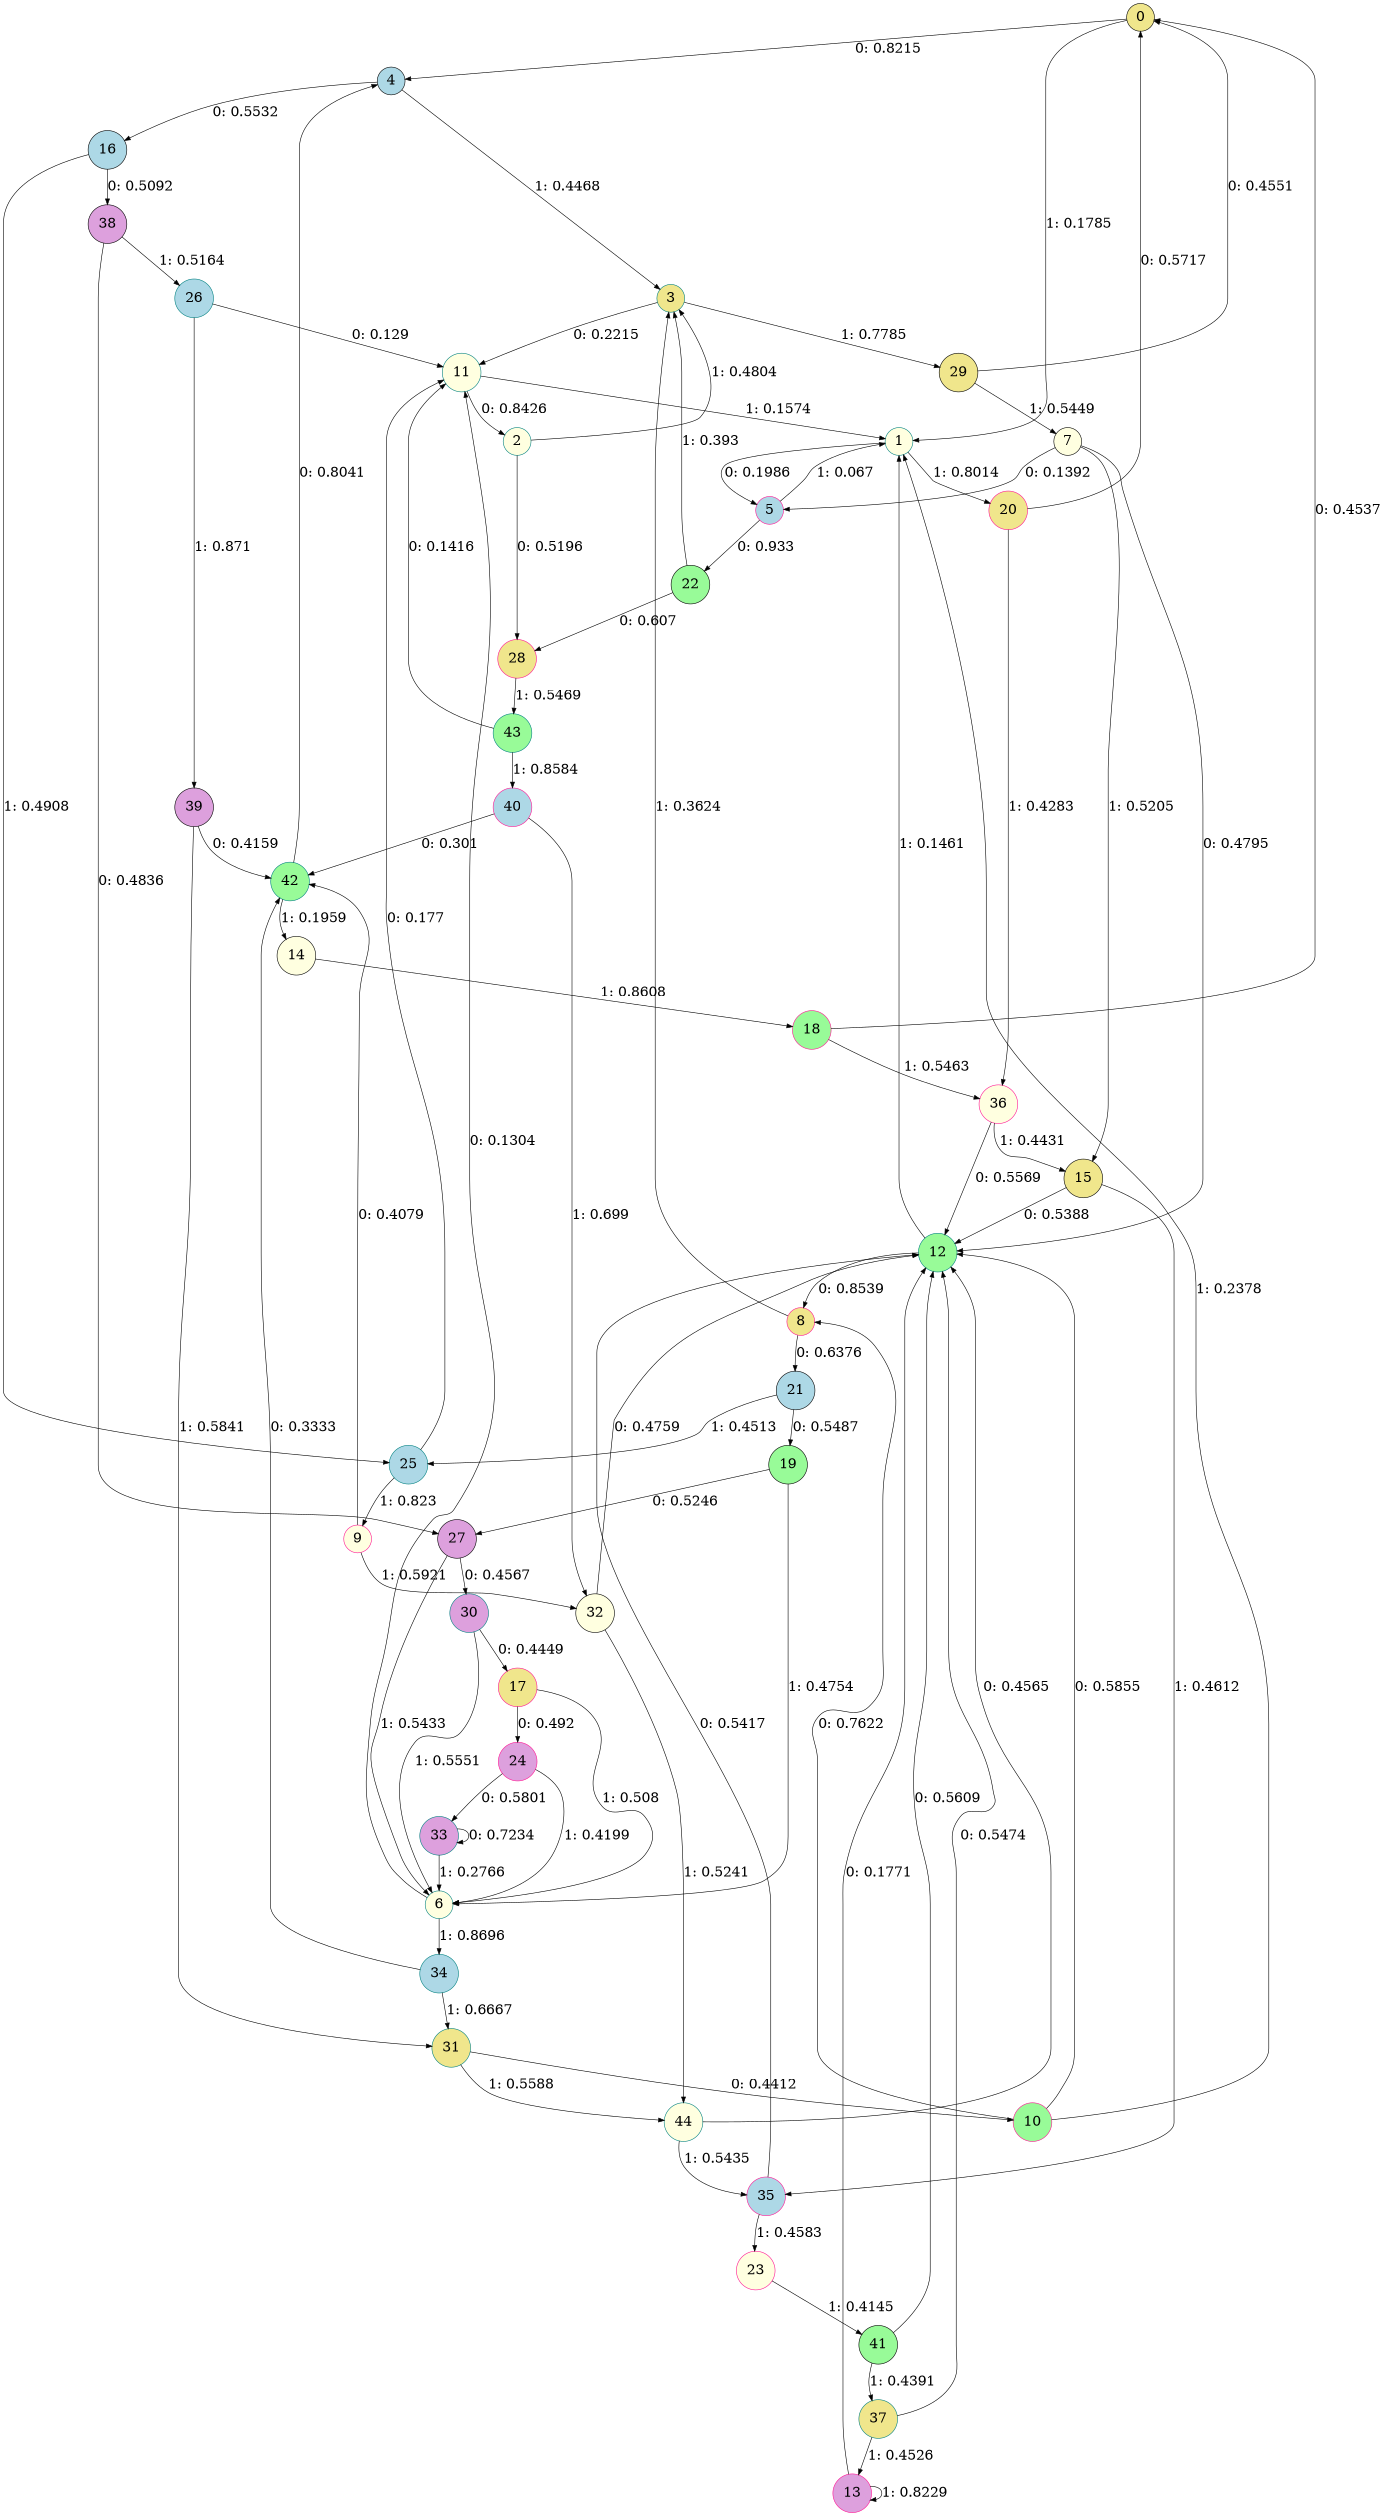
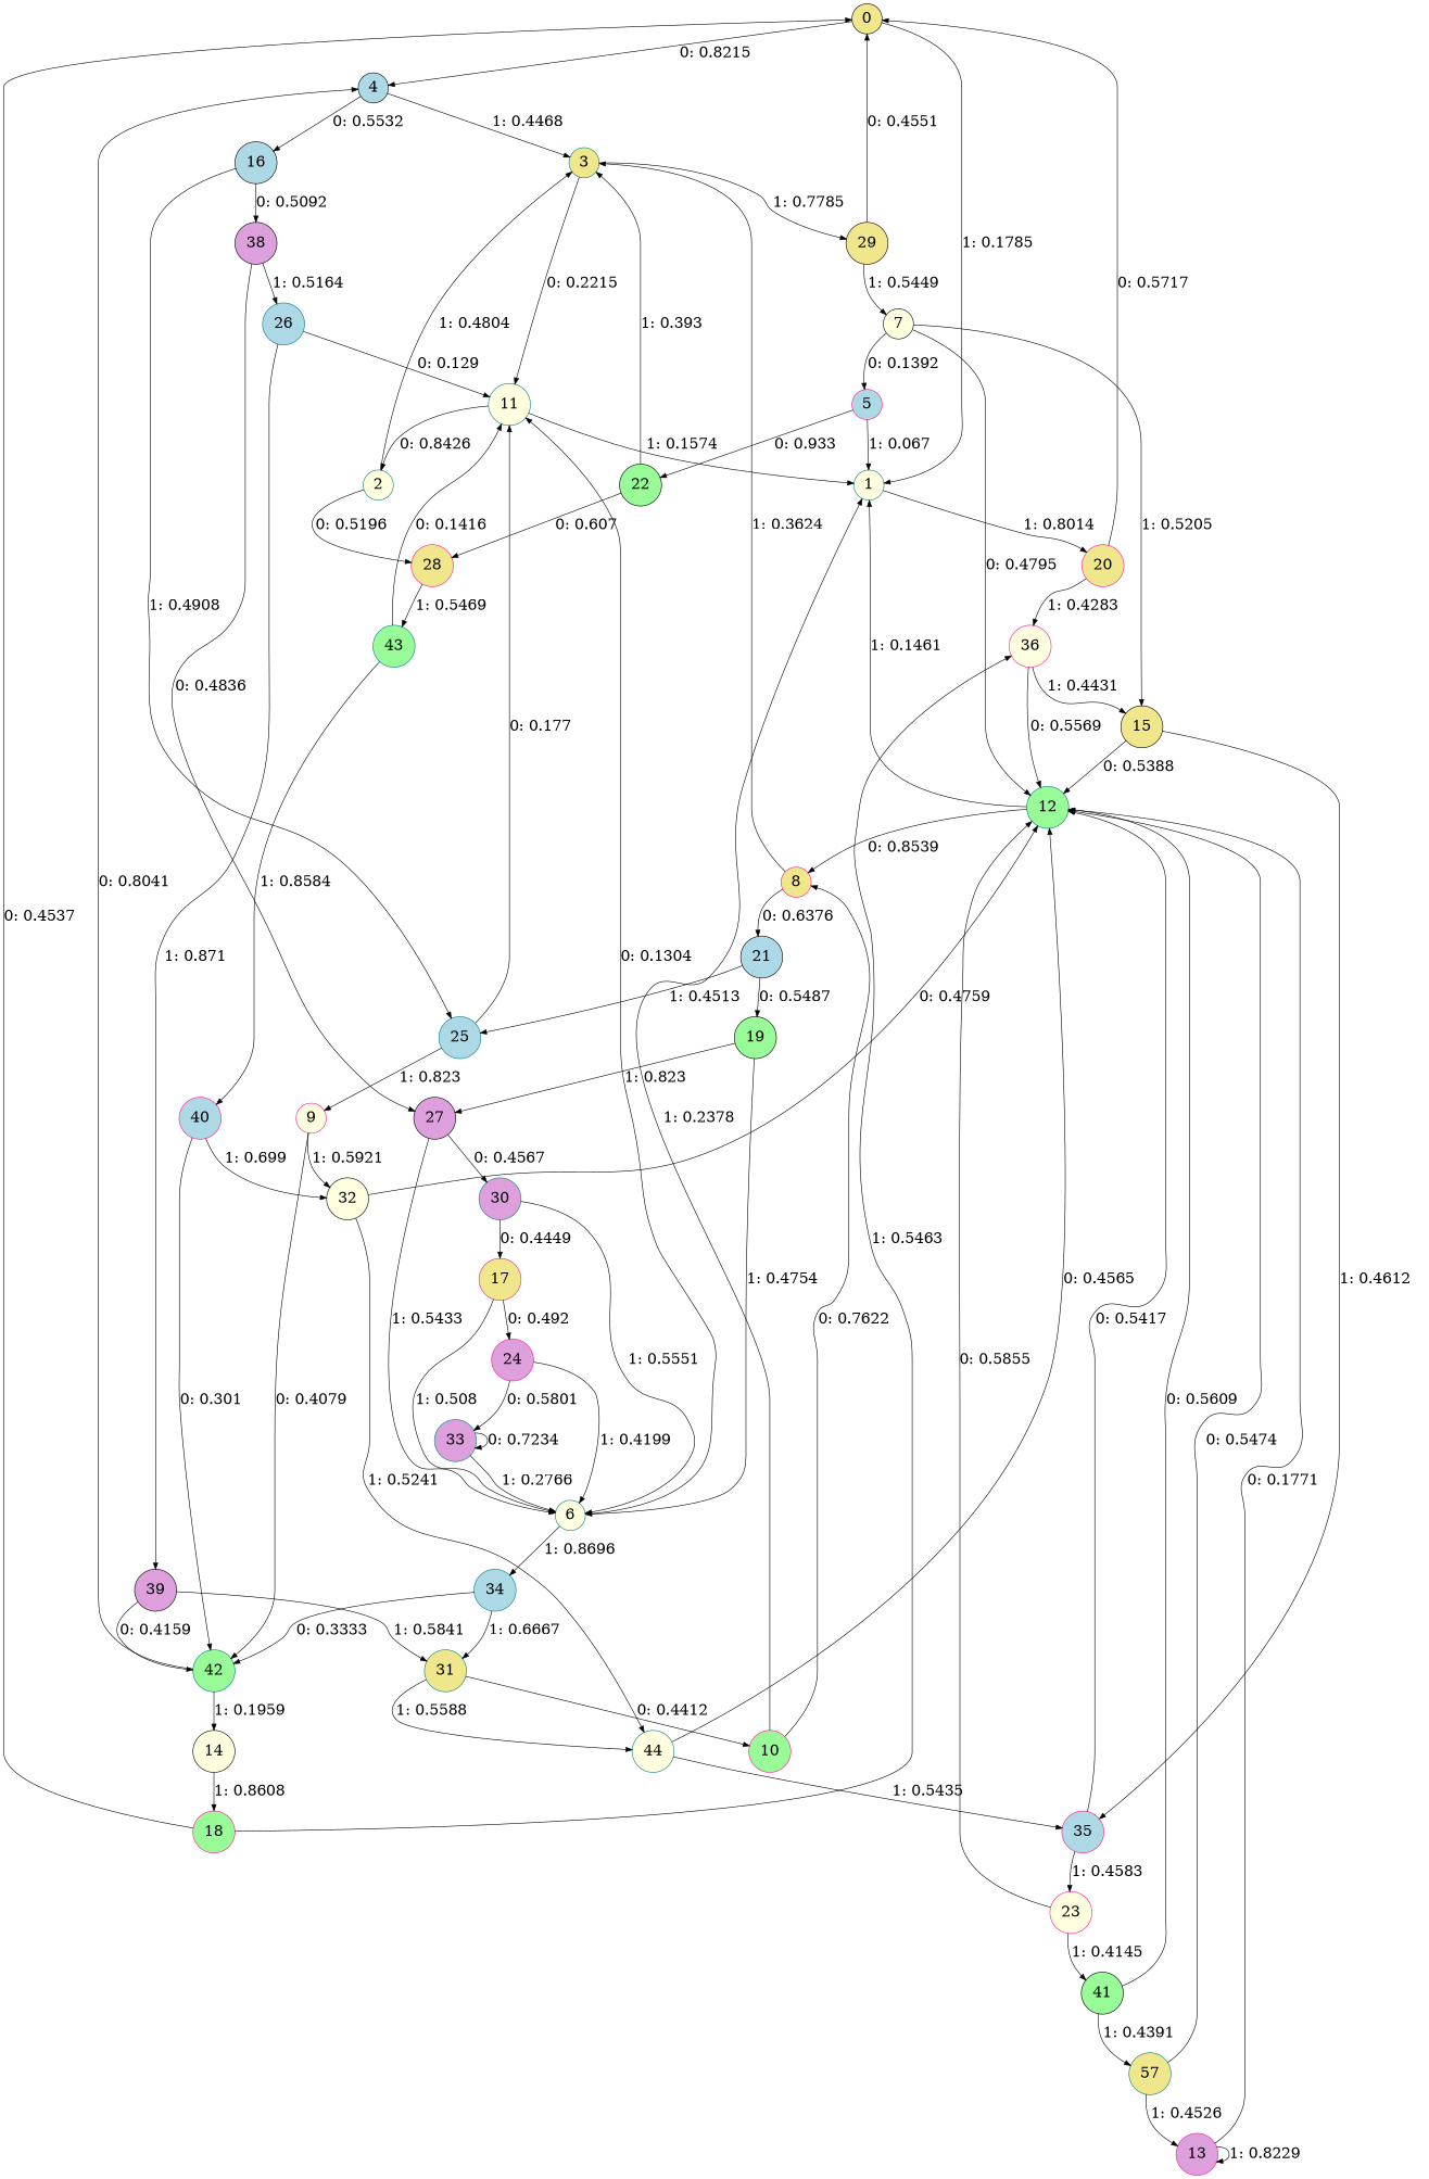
  digraph {
    node [color=teal fillcolor=lightyellow fontsize=24 shape=circle style=filled]
    edge [fontsize=24]
    0 [color=black fillcolor=khaki]
    4 [color=black fillcolor=lightblue]
    1
    3 [fillcolor=khaki]
    16 [color=black fillcolor=lightblue]
    5 [color=deeppink fillcolor=lightblue]
    20 [color=deeppink fillcolor=khaki]
    11
    29 [color=black fillcolor=khaki]
    38 [color=black fillcolor=plum]
    25 [fillcolor=lightblue]
    22 [color=black fillcolor=palegreen]
    36 [color=deeppink]
    28 [color=deeppink fillcolor=khaki]
    12 [fillcolor=palegreen]
    15 [color=black fillcolor=khaki]
    2
    43 [fillcolor=palegreen]
    19 [color=black fillcolor=palegreen]
    6
    27 [color=black fillcolor=plum]
    40 [color=deeppink fillcolor=lightblue]
    7 [color=black]
    26 [fillcolor=lightblue]
    9 [color=deeppink]
    34 [fillcolor=lightblue]
    42 [fillcolor=palegreen]
    31 [fillcolor=khaki]
    14 [color=black]
    44
    10 [color=deeppink fillcolor=palegreen]
    8 [color=deeppink fillcolor=khaki]
    35 [color=deeppink fillcolor=lightblue]
    21 [color=black fillcolor=lightblue]
    23 [color=deeppink]
    32 [color=black]
    18 [color=deeppink fillcolor=palegreen]
    13 [color=deeppink fillcolor=plum]
    41 [color=black fillcolor=palegreen]
    30 [fillcolor=plum]
    39 [color=black fillcolor=plum]
    17 [color=deeppink fillcolor=khaki]
    24 [color=deeppink fillcolor=plum]
    33 [fillcolor=plum]
-   37 [fillcolor=khaki]
+   37 [fillcolor=khaki label=57]
    0 -> 4 [label="0: 0.8215   "]
    0 -> 1 [label="1: 0.1785   "]
    4 -> 3 [label="1: 0.4468   "]
    4 -> 16 [label="0: 0.5532   "]
-   1 -> 5 [label="0: 0.1986   "]
    1 -> 20 [label="1: 0.8014   "]
    3 -> 11 [label="0: 0.2215   "]
    3 -> 29 [label="1: 0.7785   "]
    16 -> 38 [label="0: 0.5092   "]
    16 -> 25 [label="1: 0.4908   "]
    5 -> 1 [label="1: 0.067    "]
    5 -> 22 [label="0: 0.933    "]
    20 -> 0 [label="0: 0.5717   "]
    20 -> 36 [label="1: 0.4283   "]
    11 -> 1 [label="1: 0.1574   "]
    11 -> 2 [label="0: 0.8426   "]
    29 -> 0 [label="0: 0.4551   "]
    29 -> 7 [label="1: 0.5449   "]
    38 -> 27 [label="0: 0.4836   "]
    38 -> 26 [label="1: 0.5164   "]
    25 -> 11 [label="0: 0.177    "]
    25 -> 9 [label="1: 0.823    "]
    22 -> 3 [label="1: 0.393    "]
    22 -> 28 [label="0: 0.607    "]
    36 -> 12 [label="0: 0.5569   "]
    36 -> 15 [label="1: 0.4431   "]
    28 -> 43 [label="1: 0.5469   "]
    12 -> 1 [label="1: 0.1461   "]
    12 -> 8 [label="0: 0.8539   "]
    15 -> 12 [label="0: 0.5388   "]
    15 -> 35 [label="1: 0.4612   "]
    2 -> 3 [label="1: 0.4804   "]
    2 -> 28 [label="0: 0.5196   "]
    43 -> 11 [label="0: 0.1416   "]
    43 -> 40 [label="1: 0.8584   "]
    19 -> 6 [label="1: 0.4754   "]
-   19 -> 27 [label="0: 0.5246   "]
+   19 -> 27 [label="1: 0.823    "]
    6 -> 11 [label="0: 0.1304   "]
    6 -> 34 [label="1: 0.8696   "]
    27 -> 6 [label="1: 0.5433   "]
    27 -> 30 [label="0: 0.4567   "]
    40 -> 42 [label="0: 0.301    "]
    40 -> 32 [label="1: 0.699    "]
    7 -> 5 [label="0: 0.1392   "]
    7 -> 12 [label="0: 0.4795   "]
    7 -> 15 [label="1: 0.5205   "]
    26 -> 11 [label="0: 0.129    "]
    26 -> 39 [label="1: 0.871    "]
    9 -> 42 [label="0: 0.4079   "]
    9 -> 32 [label="1: 0.5921   "]
    34 -> 42 [label="0: 0.3333   "]
    34 -> 31 [label="1: 0.6667   "]
    42 -> 4 [label="0: 0.8041   "]
    42 -> 14 [label="1: 0.1959   "]
    31 -> 44 [label="1: 0.5588   "]
    31 -> 10 [label="0: 0.4412   "]
    14 -> 18 [label="1: 0.8608   "]
    44 -> 12 [label="0: 0.4565   "]
    44 -> 35 [label="1: 0.5435   "]
    10 -> 1 [label="1: 0.2378   "]
    10 -> 8 [label="0: 0.7622   "]
    8 -> 3 [label="1: 0.3624   "]
    8 -> 21 [label="0: 0.6376   "]
    35 -> 12 [label="0: 0.5417   "]
    35 -> 23 [label="1: 0.4583   "]
    21 -> 25 [label="1: 0.4513   "]
    21 -> 19 [label="0: 0.5487   "]
-   10 -> 12 [label="0: 0.5855   "]
+   23 -> 12 [label="0: 0.5855   "]
    23 -> 41 [label="1: 0.4145   "]
    32 -> 12 [label="0: 0.4759   "]
    32 -> 44 [label="1: 0.5241   "]
    18 -> 0 [label="0: 0.4537   "]
    18 -> 36 [label="1: 0.5463   "]
    13 -> 12 [label="0: 0.1771   "]
    13 -> 13 [label="1: 0.8229   "]
    41 -> 12 [label="0: 0.5609   "]
    41 -> 37 [label="1: 0.4391   "]
    30 -> 6 [label="1: 0.5551   "]
    30 -> 17 [label="0: 0.4449   "]
    39 -> 42 [label="0: 0.4159   "]
    39 -> 31 [label="1: 0.5841   "]
    17 -> 6 [label="1: 0.508    "]
    17 -> 24 [label="0: 0.492    "]
    24 -> 6 [label="1: 0.4199   "]
    24 -> 33 [label="0: 0.5801   "]
    33 -> 6 [label="1: 0.2766   "]
    33 -> 33 [label="0: 0.7234   "]
    37 -> 12 [label="0: 0.5474   "]
    37 -> 13 [label="1: 0.4526   "]
  }
